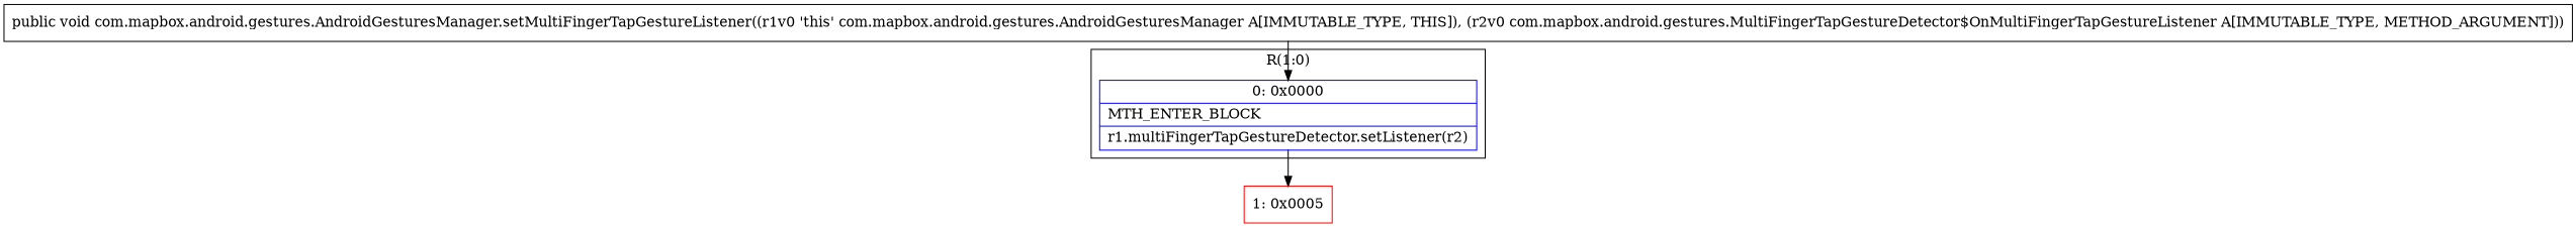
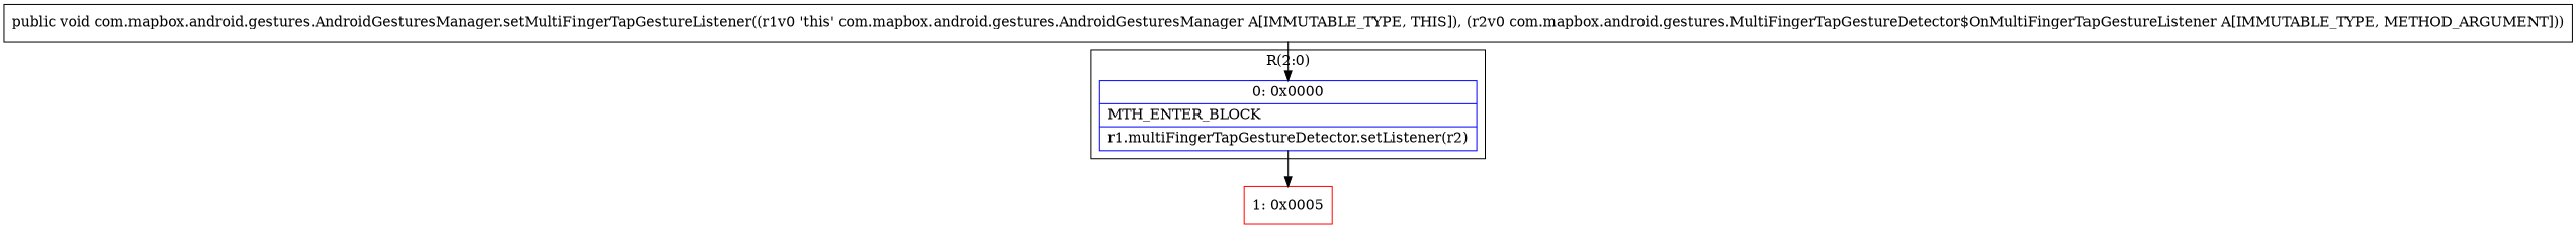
  digraph {
    node [shape=record]
    n1 [color=blue label="{0\:\ 0x0000|MTH_ENTER_BLOCK\l|r1.multiFingerTapGestureDetector.setListener(r2)\l}"]
    n2 [color=red label="{1\:\ 0x0005}"]
    n3 [label="{public void com.mapbox.android.gestures.AndroidGesturesManager.setMultiFingerTapGestureListener((r1v0 'this' com.mapbox.android.gestures.AndroidGesturesManager A[IMMUTABLE_TYPE, THIS]), (r2v0 com.mapbox.android.gestures.MultiFingerTapGestureDetector$OnMultiFingerTapGestureListener A[IMMUTABLE_TYPE, METHOD_ARGUMENT])) }"]
    subgraph cluster_1 {
-     label="R(1:0)"
+     label="R(2:0)"
      n1
    }
    n1 -> n2
    n3 -> n1
  }
